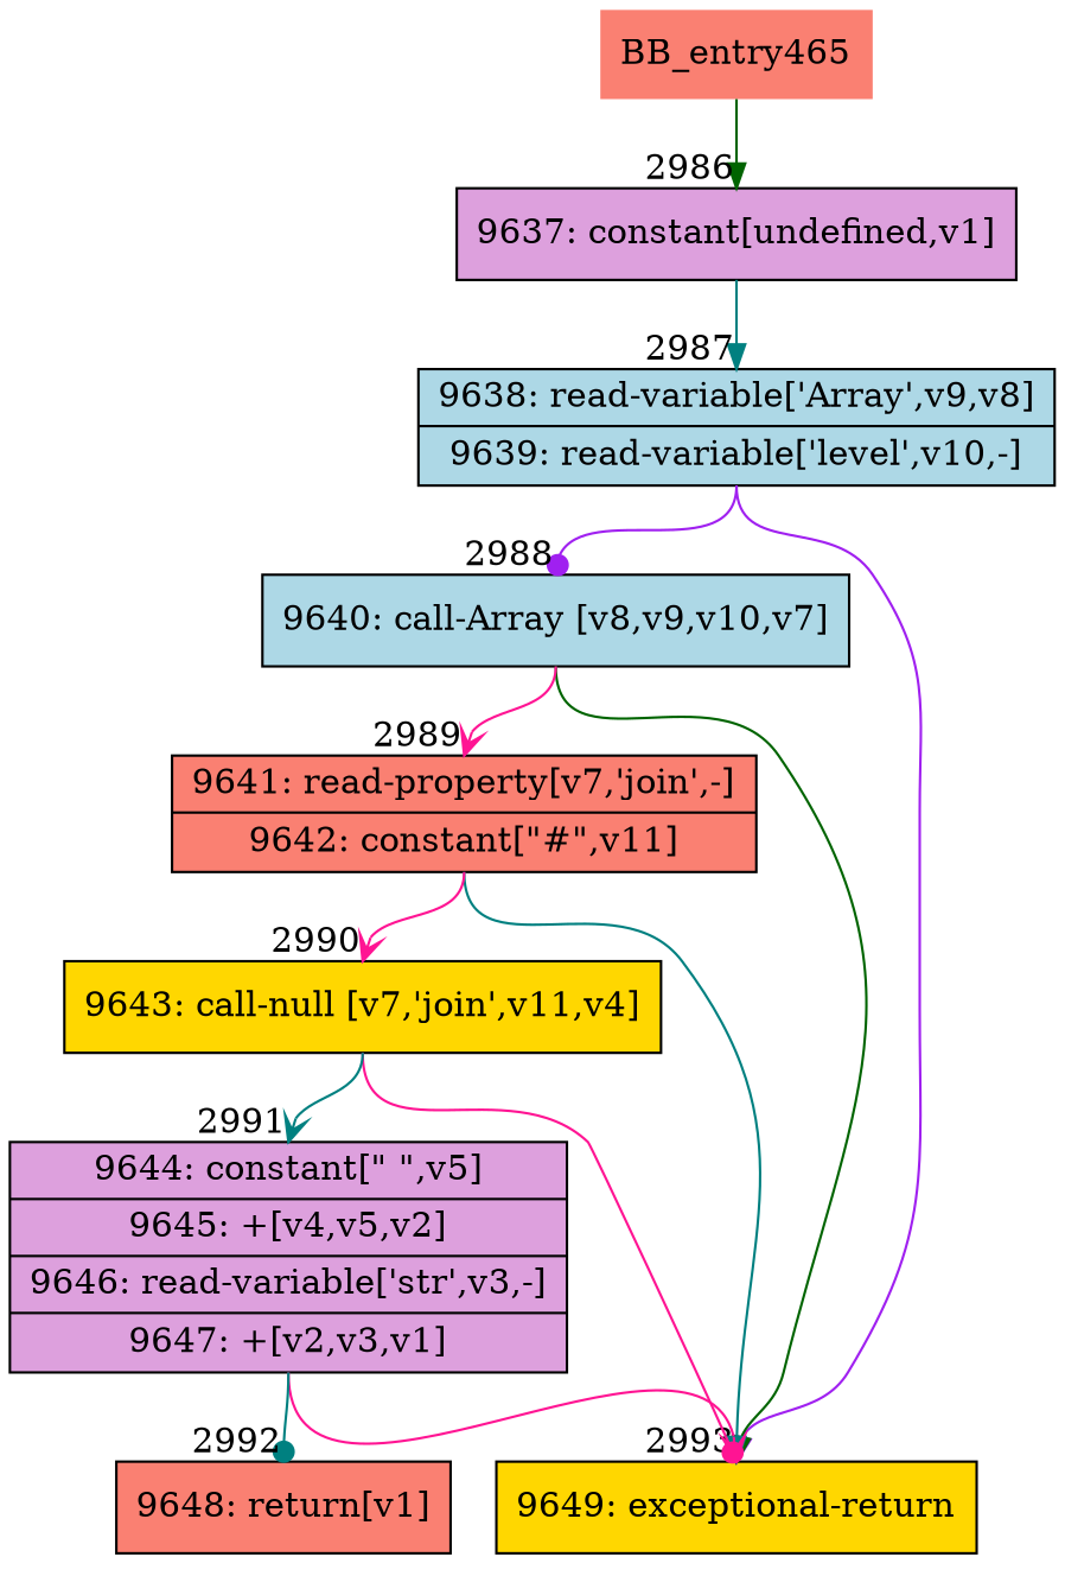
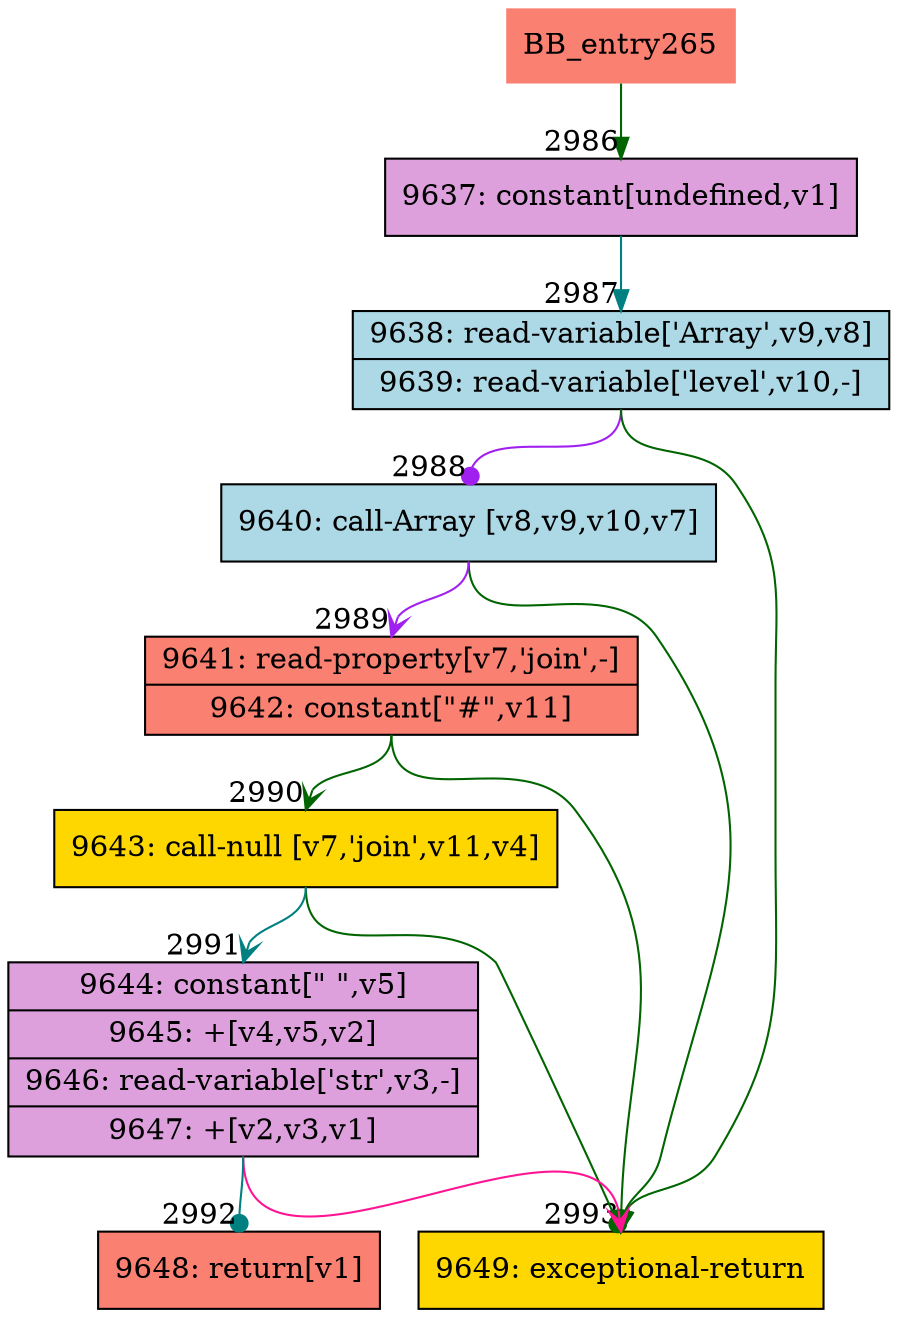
  digraph {
    rankdir=TD
    node [fillcolor=salmon shape=record style=filled]
    edge [arrowhead=normal color=darkgreen headport=n tailport=s]
-   BB_entry265 [shape=none label=BB_entry465]
+   BB_entry265 [shape=none]
    n2 [fillcolor=plum label="{9637: constant[undefined,v1]}"]
    n3 [fillcolor=lightblue label="{9638: read-variable['Array',v9,v8]|9639: read-variable['level',v10,-]}"]
    n4 [fillcolor=lightblue label="{9640: call-Array [v8,v9,v10,v7]}"]
    n5 [fillcolor=gold label="{9649: exceptional-return}"]
    n6 [label="{9641: read-property[v7,'join',-]|9642: constant[\"#\",v11]}"]
    n7 [fillcolor=gold label="{9643: call-null [v7,'join',v11,v4]}"]
    n8 [fillcolor=plum label="{9644: constant[\" \",v5]|9645: +[v4,v5,v2]|9646: read-variable['str',v3,-]|9647: +[v2,v3,v1]}"]
    n9 [label="{9648: return[v1]}"]
    BB_entry265 -> n2 [headlabel="    2986"]
    n2 -> n3 [color=teal headlabel="      2987"]
    n3 -> n4 [arrowhead=dot color=purple headlabel="      2988"]
-   n3 -> n5 [color=purple headlabel="      2993"]
+   n3 -> n5 [headlabel="      2993"]
    n4 -> n5
-   n4 -> n6 [arrowhead=vee color=deeppink headlabel="      2989"]
-   n6 -> n5 [color=teal]
-   n6 -> n7 [arrowhead=vee color=deeppink headlabel="      2990"]
-   n7 -> n5 [arrowhead=dot color=deeppink]
+   n4 -> n6 [arrowhead=vee color=purple headlabel="      2989"]
+   n6 -> n5
+   n6 -> n7 [arrowhead=vee headlabel="      2990"]
+   n7 -> n5 [arrowhead=dot]
    n7 -> n8 [arrowhead=vee color=teal headlabel="      2991"]
    n8 -> n5 [arrowhead=vee color=deeppink]
    n8 -> n9 [arrowhead=dot color=teal headlabel="      2992"]
  }
